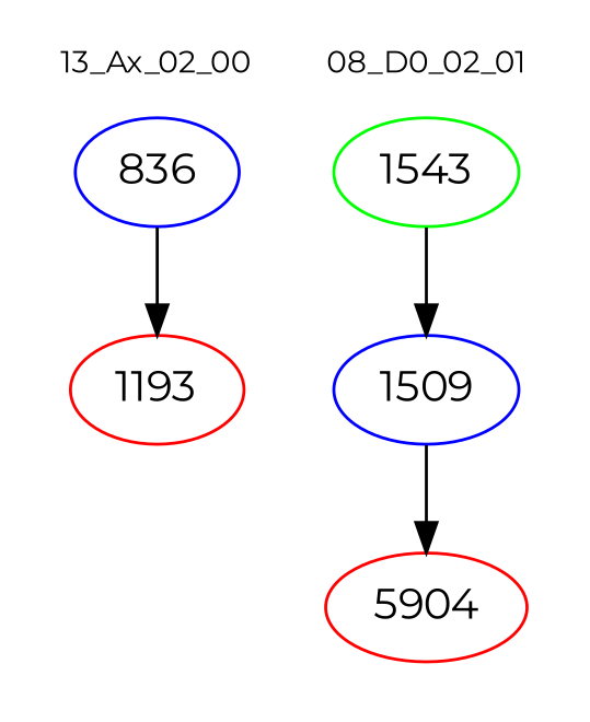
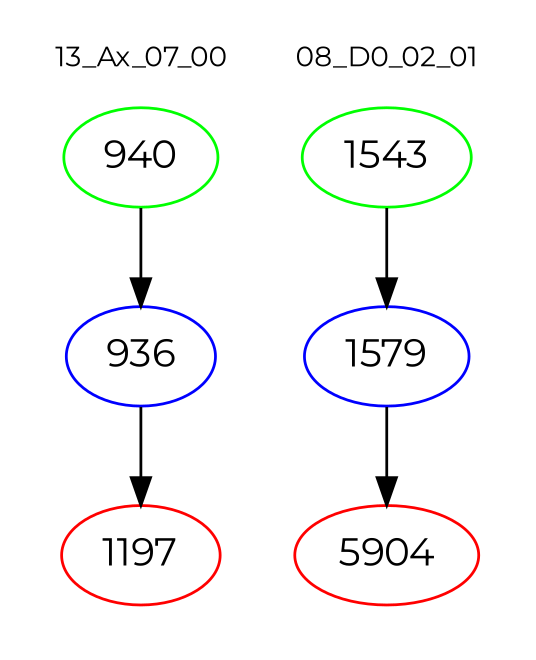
  digraph {
    fontname=Montserrat
    node [color=green fontname=Montserrat]
    edge [color=black fontname=Montserrat]
-   n2 [color=blue label=836]
-   n3 [color=red label=1193]
+   n1 [label=940]
+   n2 [color=blue label=936]
+   n3 [color=red label=1197]
    n4 [label=1543]
-   n5 [color=blue label=1509]
+   n5 [color=blue label=1579]
    n6 [color=red label=5904]
    subgraph cluster_1 {
      color=white
      fontsize=10
-     label="13_Ax_02_00"
+     label="13_Ax_07_00"
+     n1
      n2
      n3
    }
    subgraph cluster_2 {
      color=white
      fontsize=10
      label="08_D0_02_01"
      n4
      n5
      n6
    }
+   n1 -> n2
    n2 -> n3
    n4 -> n5
    n5 -> n6
  }
